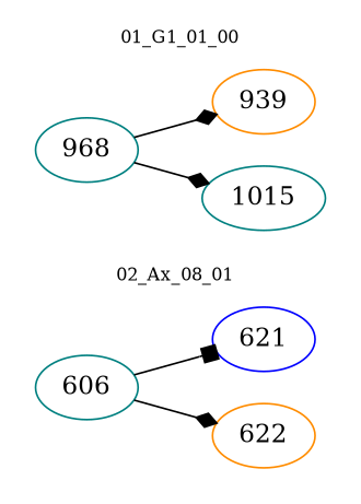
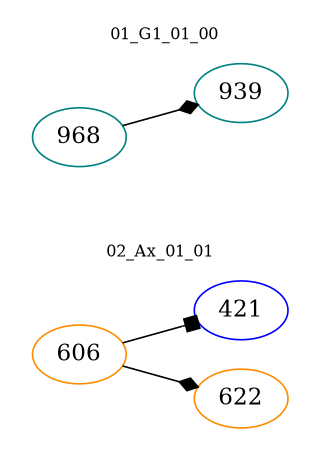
  digraph {
    rankdir=LR
    node [color=darkorange]
    edge [arrowhead=diamond color=black]
-   n1 [color=teal label=606]
+   n1 [label=606]
    n2 [label=622]
-   n3 [color=blue label=621]
+   n3 [color=blue label=421]
    n4 [color=teal label=968]
-   n5 [color=teal label=1015]
-   n6 [label=939]
+   n6 [color=teal label=939]
    subgraph cluster_1 {
      color=white
      fontsize=10
-     label="02_Ax_08_01"
+     label="02_Ax_01_01"
      n1
      n2
      n3
    }
    subgraph cluster_2 {
      color=white
      fontsize=10
      label="01_G1_01_00"
      n4
-     n5
      n6
    }
    n1 -> n2
    n1 -> n3 [arrowhead=box]
-   n4 -> n5
    n4 -> n6
  }
